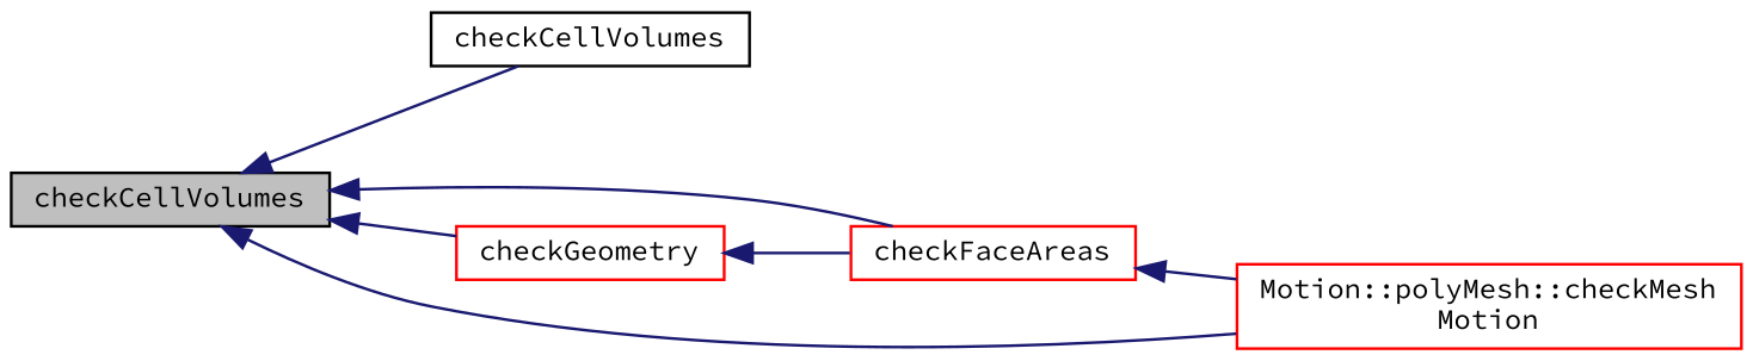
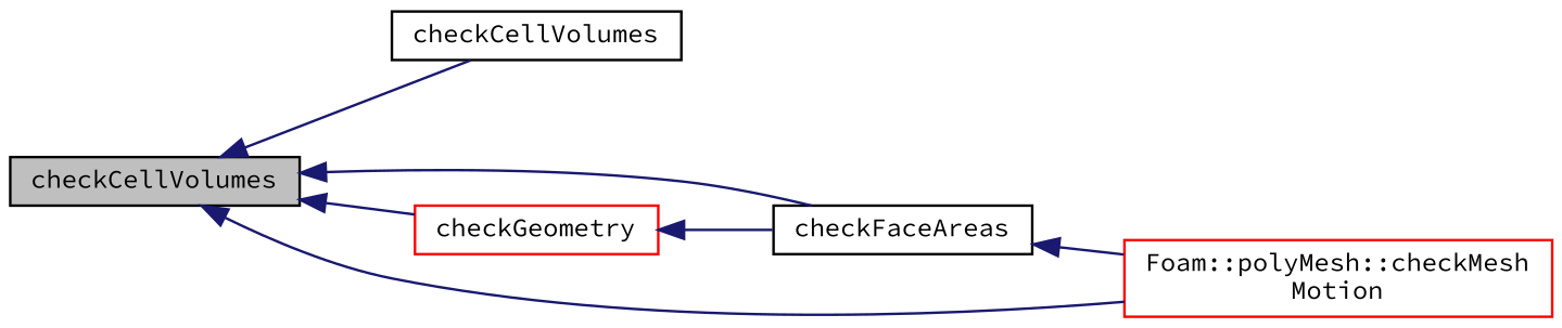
  digraph {
    fontname="Source Code Pro"
    rankdir=LR
    node [color=red fontname="Source Code Pro" fontsize=10 shape=record]
    edge [color=midnightblue dir=back fontname="Source Code Pro" fontsize=10 labelfontname=Helvetica labelfontsize=10 style=solid]
    n1 [color=black fillcolor=grey75 fontcolor=black height=0.2 label=checkCellVolumes style=filled width=0.4]
    n2 [color=black height=0.2 label=checkCellVolumes width=0.4]
-   n3 [height=0.2 label=checkFaceAreas width=0.4]
+   n3 [color=black height=0.2 label=checkFaceAreas width=0.4]
    n4 [height=0.2 label=checkGeometry width=0.4]
-   n5 [height=0.2 label="Motion::polyMesh::checkMesh\lMotion" width=0.4]
+   n5 [height=0.2 label="Foam::polyMesh::checkMesh\lMotion" width=0.4]
    n1 -> n2
    n1 -> n3
    n1 -> n4
    n1 -> n5
    n3 -> n5
    n4 -> n3
  }
